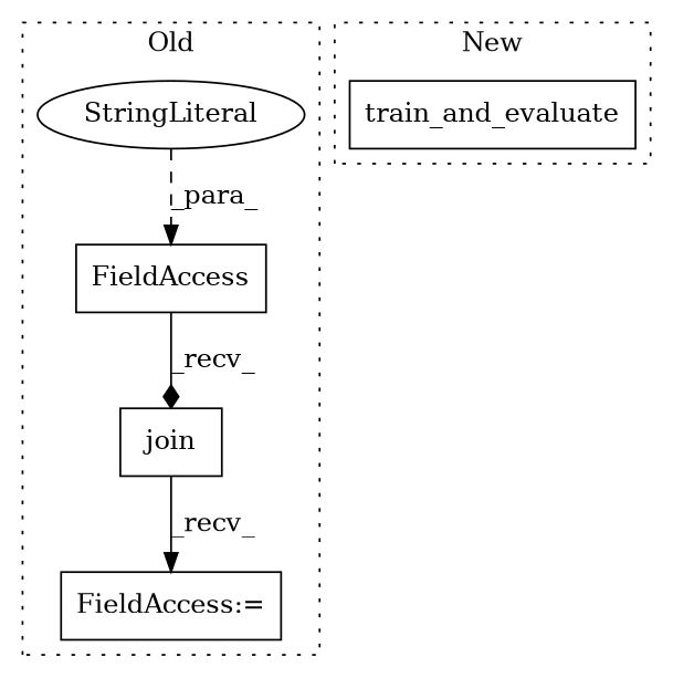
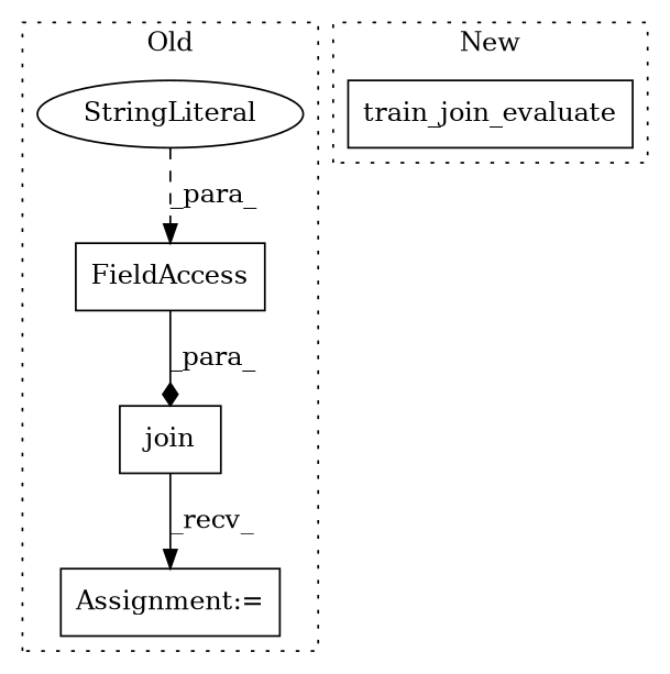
  digraph {
    node [a=32 shape=box]
    edge [arrowhead=normal style=solid]
    n1 [l="5,1" label=join s="9228,9269"]
    n2 [a=45 l=15 label=StringLiteral s=9254 shape=ellipse]
    n3 [a=22 l=7 label=FieldAccess s=9220]
-   n4 [a=7 l=1 label="FieldAccess:=" s=9219]
-   n5 [l="19,1" label=train_and_evaluate s="11920,11950"]
+   n4 [a=7 l=1 label="Assignment:=" s=9219]
+   n5 [l="19,1" label=train_join_evaluate s="11920,11950"]
    subgraph cluster_1 {
      label=Old
      style=dotted
      n1
      n2
      n3
      n4
    }
    subgraph cluster_2 {
      label=New
      style=dotted
      n5
    }
    n1 -> n4 [label=_recv_]
    n2 -> n3 [label=_para_ style=dashed]
-   n3 -> n1 [arrowhead=diamond label=_recv_]
+   n3 -> n1 [arrowhead=diamond label=_para_]
  }
